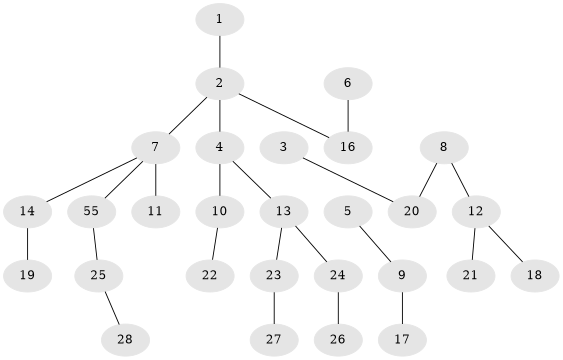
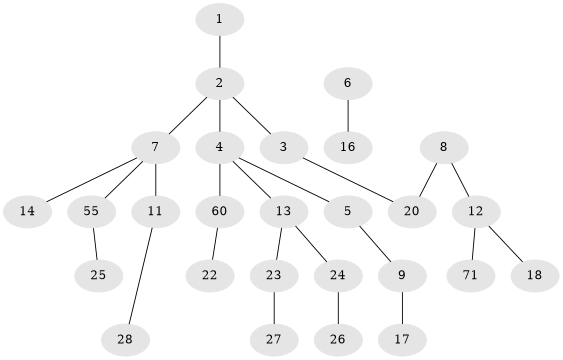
  graph {
    node [color=gray90 style=filled]
    edge [weight=1.0]
    1
    2
    3
    4
    7
    6
    16
    20
    5
-   10
+   10 [label=60]
    13
    11
    14
    n14 [label=55]
    8
    12
    9
    22
    23
    24
    17
-   19
    25
    18
-   21
+   21 [label=71]
    27
    26
    28
    1 -- 2
-   2 -- 16
+   2 -- 3
    2 -- 4
    2 -- 7 [weight=2.0]
    3 -- 20
+   4 -- 5
    4 -- 10
    4 -- 13
    7 -- 11
    7 -- 14
    7 -- n14
    6 -- 16
    5 -- 9
    10 -- 22
    13 -- 23
    13 -- 24
-   14 -- 19
    n14 -- 25
    8 -- 20
    8 -- 12
    12 -- 18
    12 -- 21
    9 -- 17
    23 -- 27
    24 -- 26
-   25 -- 28
+   11 -- 28
  }
